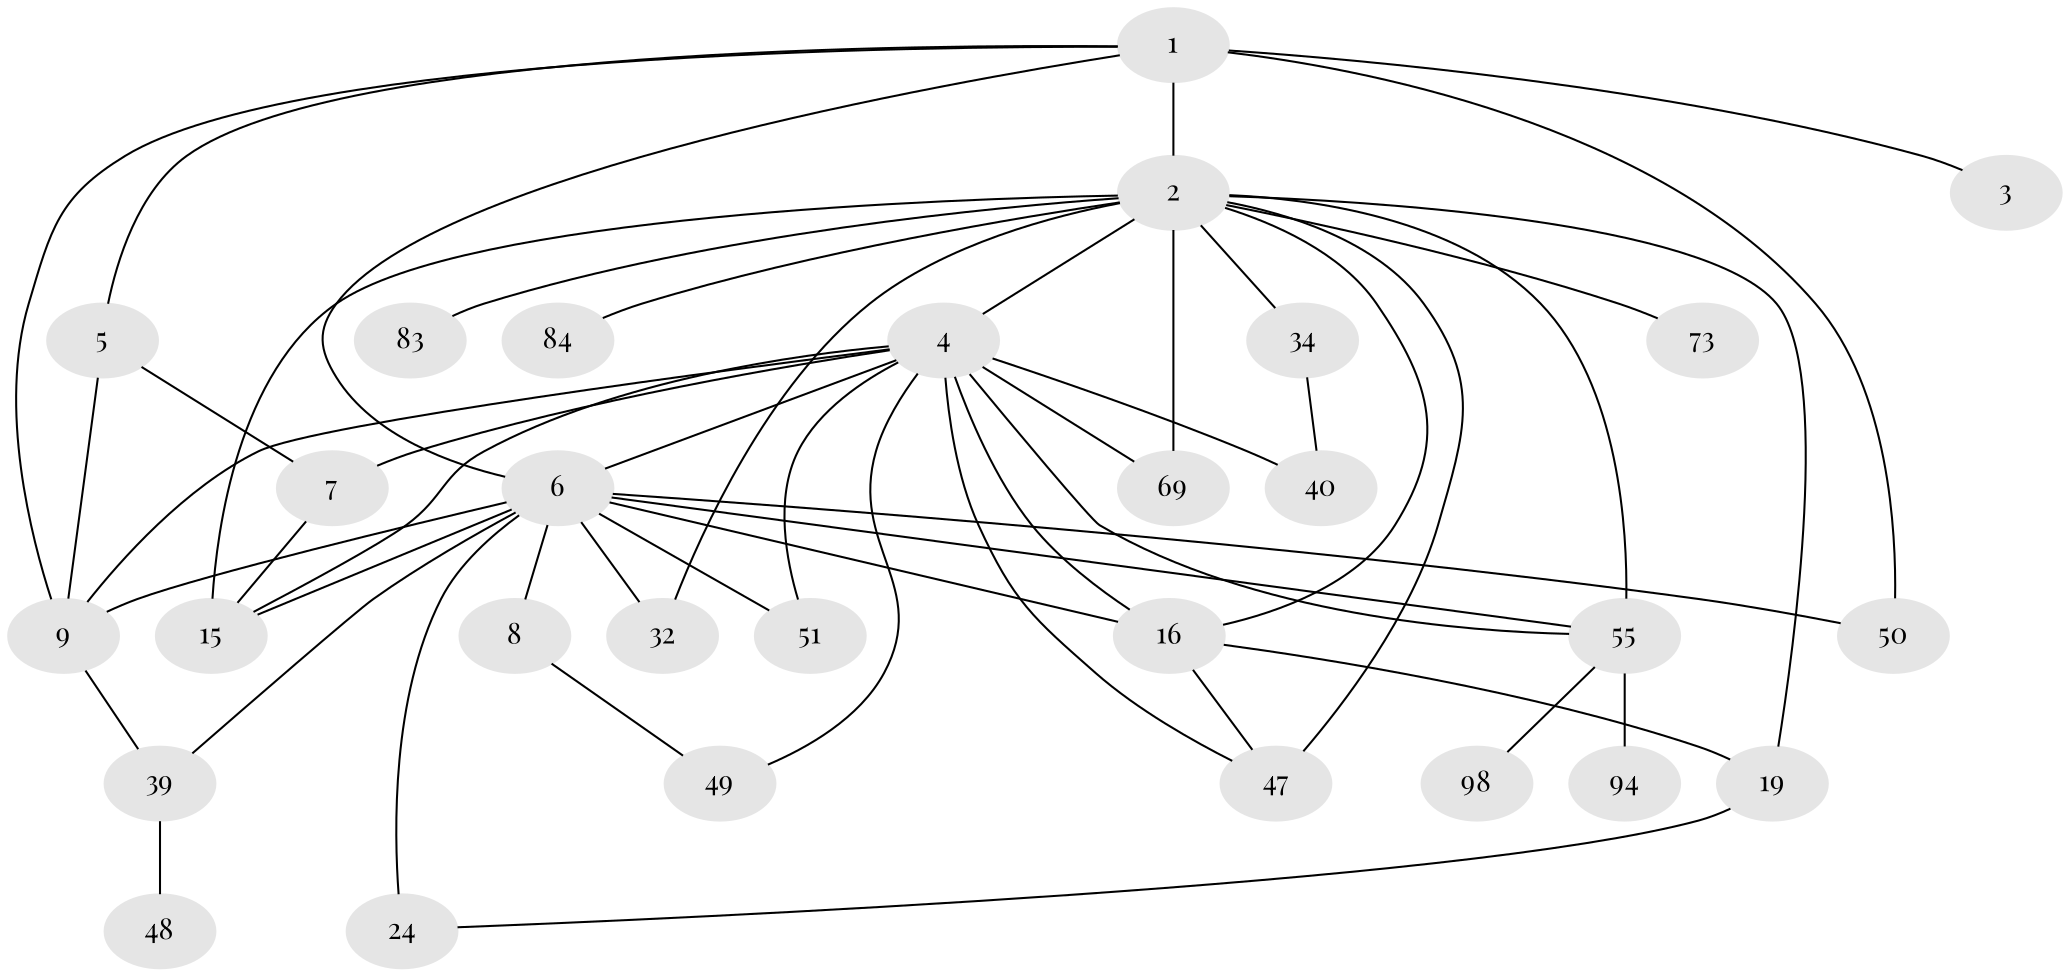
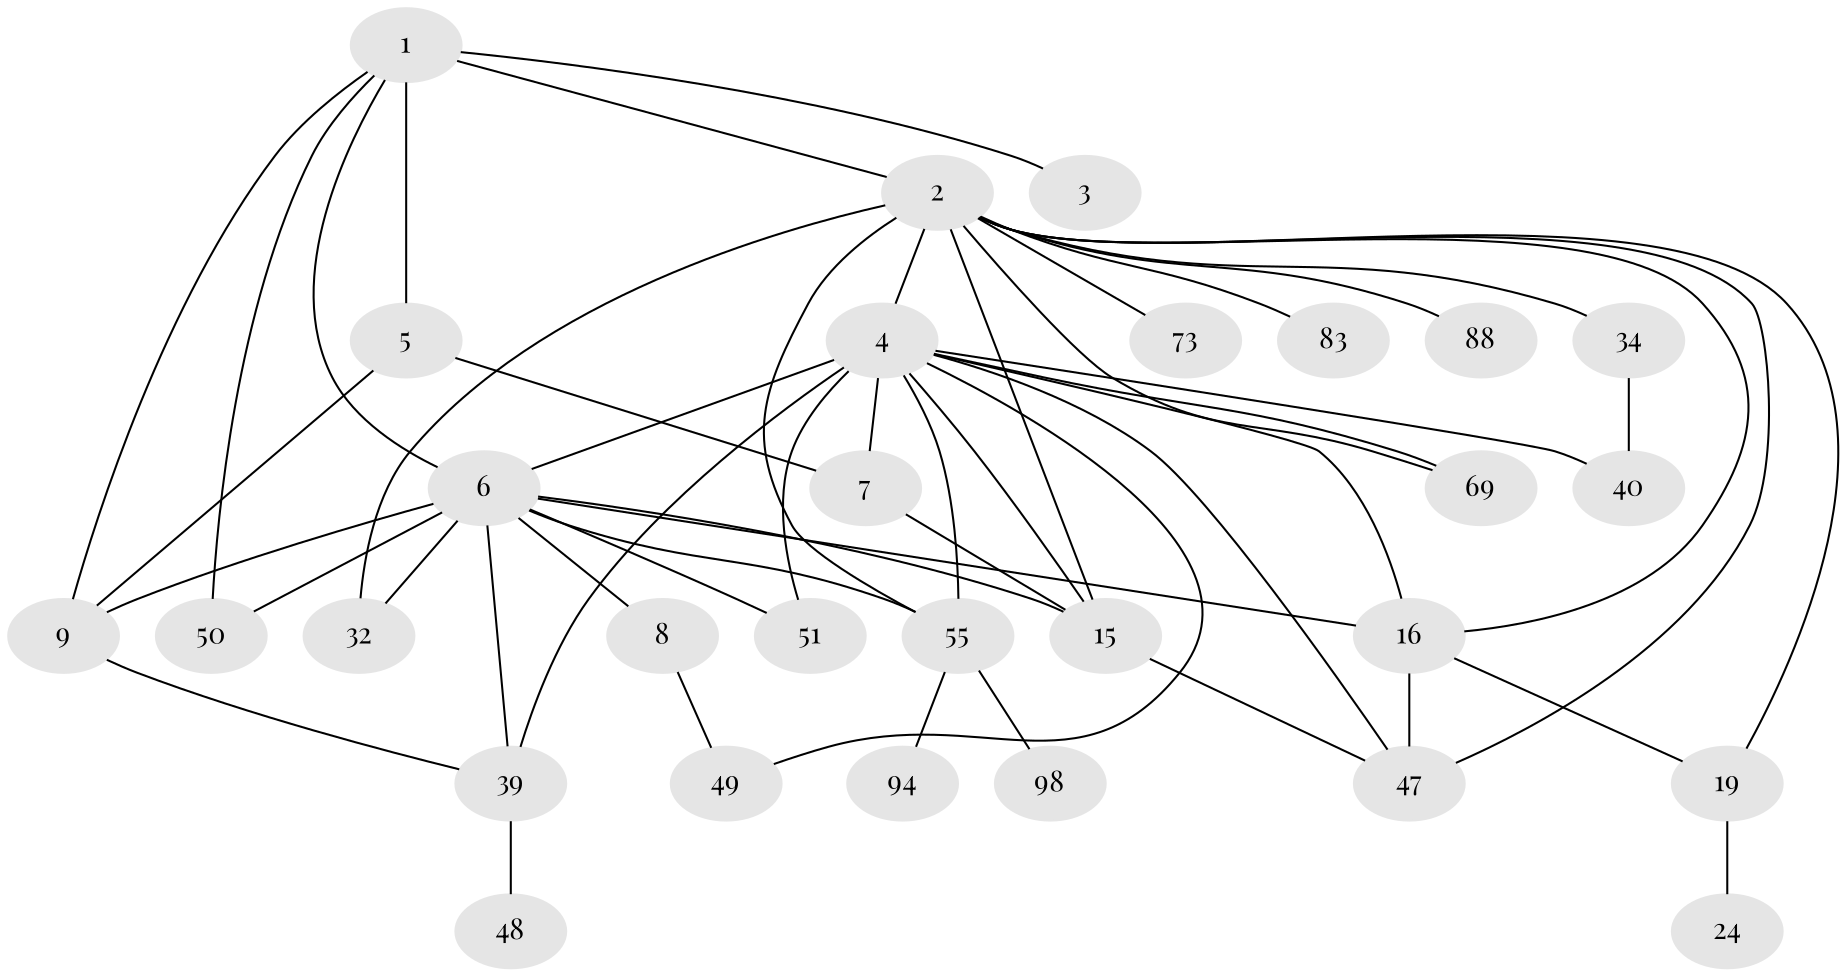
  graph {
    fontname="Playfair Display"
    node [color=gray90 fontname="Playfair Display" style=filled]
    edge [fontname="Playfair Display"]
    1 [super="+64+13"]
    2 [super="+11+14+42"]
    3
    5
    6 [super="+27+12+22"]
    9 [super="+10+36+66"]
    50 [super="+78"]
    16 [super="+18+82+95+75"]
    4 [super="+23"]
    15 [super="+54+30"]
    19 [super="+20"]
    34 [super="+63"]
    n13 [label=32 super="+62"]
    47 [super="+90+57"]
    55 [super="+60+61"]
    69
    73 [super="+96"]
    83
-   84
+   84 [label=88]
    7 [super="+59+33+81+86"]
    51 [super="+56"]
    8 [super="+21"]
    24 [super="+37"]
    39 [super="+46"]
    40
    49
    94
    98
    48
    1 -- 2 [weight=2]
    1 -- 3 [weight=2]
    1 -- 5
    1 -- 6
    1 -- 9 [weight=2]
    1 -- 50
    2 -- 16
    2 -- 4 [weight=3]
    2 -- 15
    2 -- 19
    2 -- 34
    2 -- n13
    2 -- 47 [weight=2]
    2 -- 55 [weight=2]
    2 -- 69
    2 -- 73
    2 -- 83
    2 -- 84
    5 -- 9
    5 -- 7
    6 -- 9
    6 -- 50 [weight=3]
    6 -- 16 [weight=2]
    6 -- 15
    6 -- n13
    6 -- 55
    6 -- 51
    6 -- 8
-   6 -- 24 [weight=2]
    6 -- 39
    9 -- 39
    16 -- 19
    16 -- 47
    4 -- 6
-   4 -- 9 [weight=2]
+   4 -- 39 [weight=2]
    4 -- 16
    4 -- 15
    4 -- 47
    4 -- 55
    4 -- 69
    4 -- 7
    4 -- 51
    4 -- 40 [weight=2]
    4 -- 49
+   15 -- 47
    19 -- 24
    34 -- 40
    55 -- 94
    55 -- 98
    7 -- 15 [weight=2]
    8 -- 49
    39 -- 48
  }
